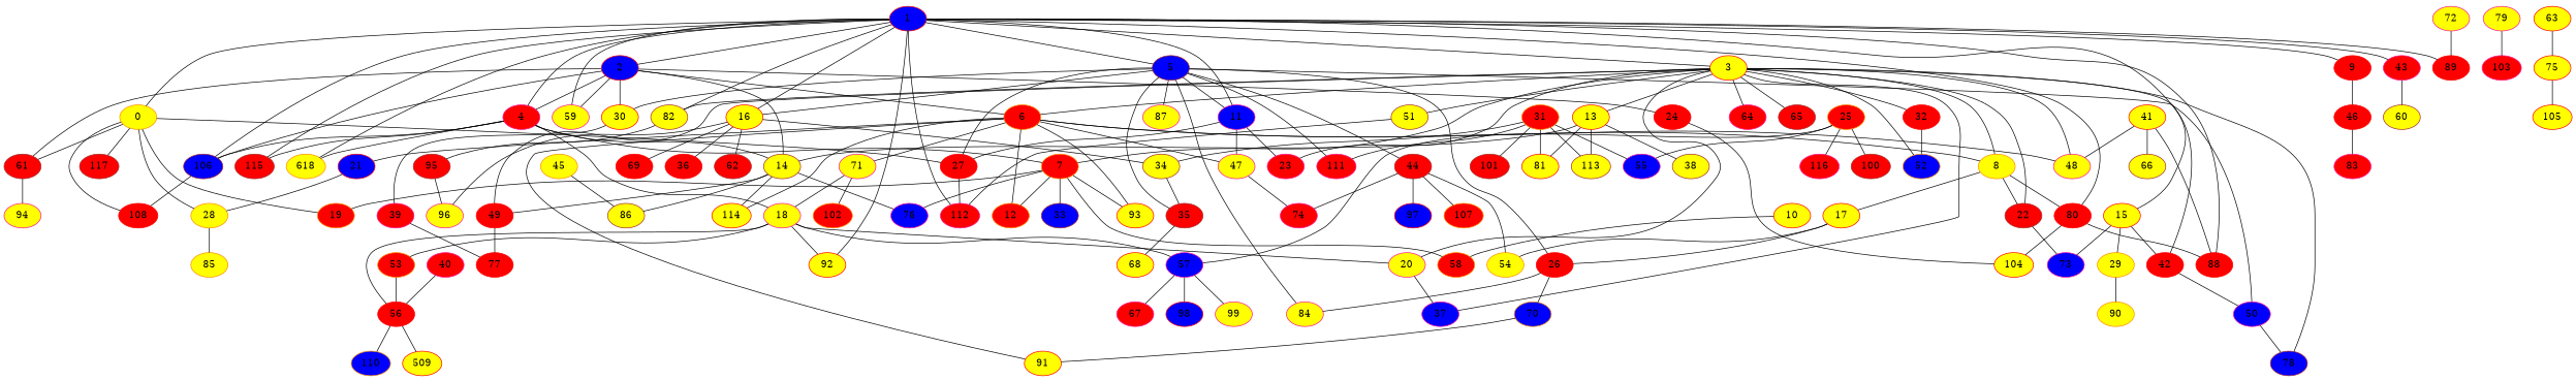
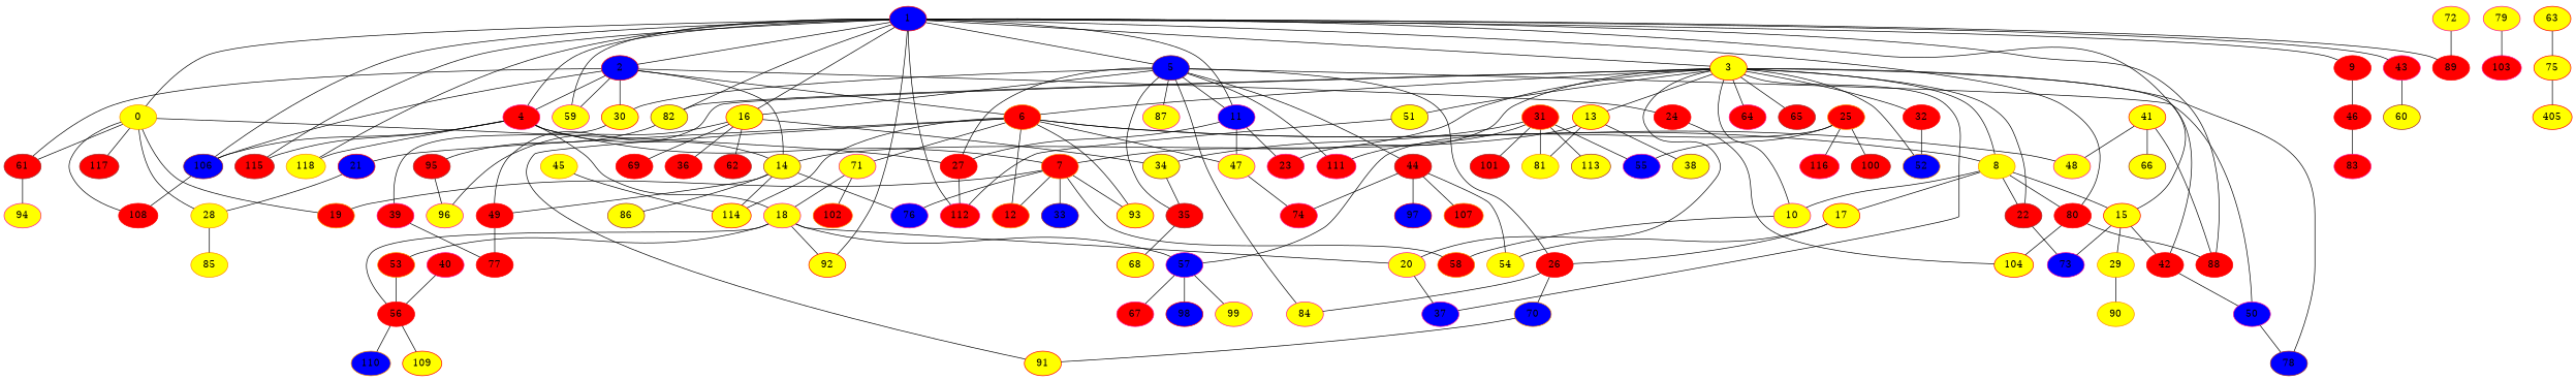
  graph {
    node [color=red fillcolor=yellow style=filled]
    0 [color=darkorange]
    19 [color=darkorange fillcolor=red]
    27 [fillcolor=red]
    28 [color=darkorange]
    61 [color=brown fillcolor=red]
    108 [fillcolor=red]
    117 [color=brown fillcolor=red]
    112 [color=deeppink fillcolor=red]
    85 [color=darkorange]
    94 [color=deeppink]
    1 [fillcolor=blue]
    2 [fillcolor=blue]
    3
    4 [color=deeppink fillcolor=red]
    5 [color=brown fillcolor=blue]
    9 [fillcolor=red]
    11 [color=deeppink fillcolor=blue]
    15
    16
    43 [color=deeppink fillcolor=red]
    59 [color=deeppink]
    80 [fillcolor=red]
    82 [color=brown]
    88 [fillcolor=red]
    89 [fillcolor=red]
    92
    106 [color=brown fillcolor=blue]
    115 [color=brown fillcolor=red]
-   118 [color=darkorange label=618]
+   118 [color=darkorange]
    6 [color=darkorange fillcolor=red]
    14 [color=brown]
    24 [fillcolor=red]
    30
    7 [color=darkorange fillcolor=red]
    8 [color=darkorange]
-   10
+   10 [color=deeppink]
    13
    20 [color=deeppink]
    22 [color=brown fillcolor=red]
    23 [color=deeppink fillcolor=red]
    32 [fillcolor=red]
    37 [color=deeppink fillcolor=blue]
    42 [fillcolor=red]
    49 [fillcolor=red]
    51 [color=brown]
    52 [color=darkorange fillcolor=blue]
    64 [color=deeppink fillcolor=red]
    65 [color=brown fillcolor=red]
    78 [color=brown fillcolor=blue]
    18 [color=deeppink]
    26 [fillcolor=red]
    35 [color=brown fillcolor=red]
    44 [color=brown fillcolor=red]
    50 [color=deeppink fillcolor=blue]
    84 [color=deeppink]
    87 [color=deeppink]
    111 [color=deeppink fillcolor=red]
    46 [fillcolor=red]
    47 [color=deeppink]
    29 [color=darkorange]
    73 [color=deeppink fillcolor=blue]
    34 [color=brown]
    36 [fillcolor=red]
    62 [color=brown fillcolor=red]
    69 [fillcolor=red]
    96 [color=deeppink]
    60 [color=brown]
    104
    95 [color=brown fillcolor=red]
    12 [color=darkorange fillcolor=red]
    21 [fillcolor=blue]
    48 [color=deeppink]
    71 [color=deeppink]
    91
    93
    114
    76 [color=deeppink fillcolor=blue]
    86 [color=brown]
    39 [color=deeppink fillcolor=red]
    33 [color=brown fillcolor=blue]
    58 [color=darkorange fillcolor=red]
    17
    38 [color=brown]
-   81
+   81 [color=darkorange]
    113 [color=brown]
    77 [fillcolor=red]
    53 [color=darkorange fillcolor=red]
    56 [fillcolor=red]
    57 [color=deeppink fillcolor=blue]
    70 [color=darkorange fillcolor=blue]
    68
    54 [color=darkorange]
    74 [color=deeppink fillcolor=red]
    97 [fillcolor=blue]
    107 [color=darkorange fillcolor=red]
    102 [color=darkorange fillcolor=red]
    83 [color=deeppink fillcolor=red]
    90 [color=darkorange]
-   109 [label=509]
+   109
    110 [color=darkorange fillcolor=blue]
    67 [color=deeppink fillcolor=red]
    98 [fillcolor=blue]
    99 [color=deeppink]
    25 [color=darkorange fillcolor=red]
    55 [color=deeppink fillcolor=blue]
    100 [color=brown fillcolor=red]
    116 [color=deeppink fillcolor=red]
    79 [color=deeppink]
    103 [color=deeppink fillcolor=red]
    31 [color=darkorange fillcolor=red]
    101 [color=brown fillcolor=red]
    40 [color=deeppink fillcolor=red]
    41
    66 [color=brown]
    45 [color=darkorange]
    63
    75
-   105
+   105 [label=405]
    72 [color=deeppink]
    0 -- 19
    0 -- 27
    0 -- 28
    0 -- 61
    0 -- 108
    0 -- 117
    27 -- 112
    28 -- 85
    61 -- 94
    1 -- 0
    1 -- 112
    1 -- 2
    1 -- 3
    1 -- 4
    1 -- 5
    1 -- 9
    1 -- 11
    1 -- 15
    1 -- 16
    1 -- 43
    1 -- 59
    1 -- 80
    1 -- 82
    1 -- 88
    1 -- 89
    1 -- 92
    1 -- 106
    1 -- 115
    1 -- 118
    2 -- 61
    2 -- 4
    2 -- 59
    2 -- 106
    2 -- 6
    2 -- 14
    2 -- 24
    2 -- 30
    3 -- 82
    3 -- 6
    3 -- 7
    3 -- 8
-   3 -- 48
+   3 -- 10
    3 -- 13
    3 -- 20
    3 -- 22
    3 -- 23
    3 -- 32
    3 -- 37
    3 -- 42
    3 -- 49
    3 -- 51
    3 -- 52
    3 -- 64
    3 -- 65
    3 -- 78
    4 -- 106
    4 -- 115
    4 -- 118
    4 -- 14
    4 -- 7
    4 -- 18
    5 -- 27
    5 -- 11
    5 -- 16
    5 -- 30
    5 -- 26
    5 -- 35
    5 -- 44
    5 -- 50
    5 -- 84
    5 -- 87
    5 -- 111
    9 -- 46
    11 -- 27
    11 -- 23
    11 -- 47
    15 -- 42
    15 -- 29
    15 -- 73
    16 -- 34
    16 -- 36
    16 -- 62
    16 -- 69
    16 -- 96
    43 -- 60
    80 -- 88
    80 -- 104
    82 -- 95
    106 -- 108
    6 -- 8
    6 -- 47
    6 -- 12
    6 -- 21
    6 -- 48
    6 -- 71
    6 -- 91
    6 -- 93
    6 -- 114
    14 -- 49
    14 -- 114
    14 -- 76
    14 -- 86
    24 -- 104
    30 -- 39
    7 -- 19
    7 -- 12
    7 -- 93
    7 -- 76
    7 -- 33
    7 -- 58
+   8 -- 15
    8 -- 80
+   8 -- 10
    8 -- 22
    8 -- 17
    10 -- 58
    13 -- 14
    13 -- 38
    13 -- 81
-   13 -- 113
    20 -- 37
    22 -- 73
    32 -- 52
    42 -- 50
    49 -- 77
    51 -- 112
    18 -- 92
    18 -- 20
    18 -- 53
    18 -- 56
    18 -- 57
    26 -- 84
    26 -- 70
    35 -- 68
    44 -- 54
    44 -- 74
    44 -- 97
    44 -- 107
    50 -- 78
    46 -- 83
    47 -- 74
    29 -- 90
    34 -- 35
    95 -- 96
    21 -- 28
    71 -- 18
    71 -- 102
    39 -- 77
    17 -- 26
    17 -- 54
    53 -- 56
    56 -- 109
    56 -- 110
    57 -- 67
    57 -- 98
    57 -- 99
    70 -- 91
    25 -- 57
    25 -- 55
    25 -- 100
    25 -- 116
    79 -- 103
    31 -- 111
    31 -- 34
    31 -- 81
    31 -- 113
    31 -- 55
    31 -- 101
    40 -- 56
    41 -- 88
    41 -- 48
    41 -- 66
-   45 -- 86
+   45 -- 114
    63 -- 75
    75 -- 105
    72 -- 89
  }
